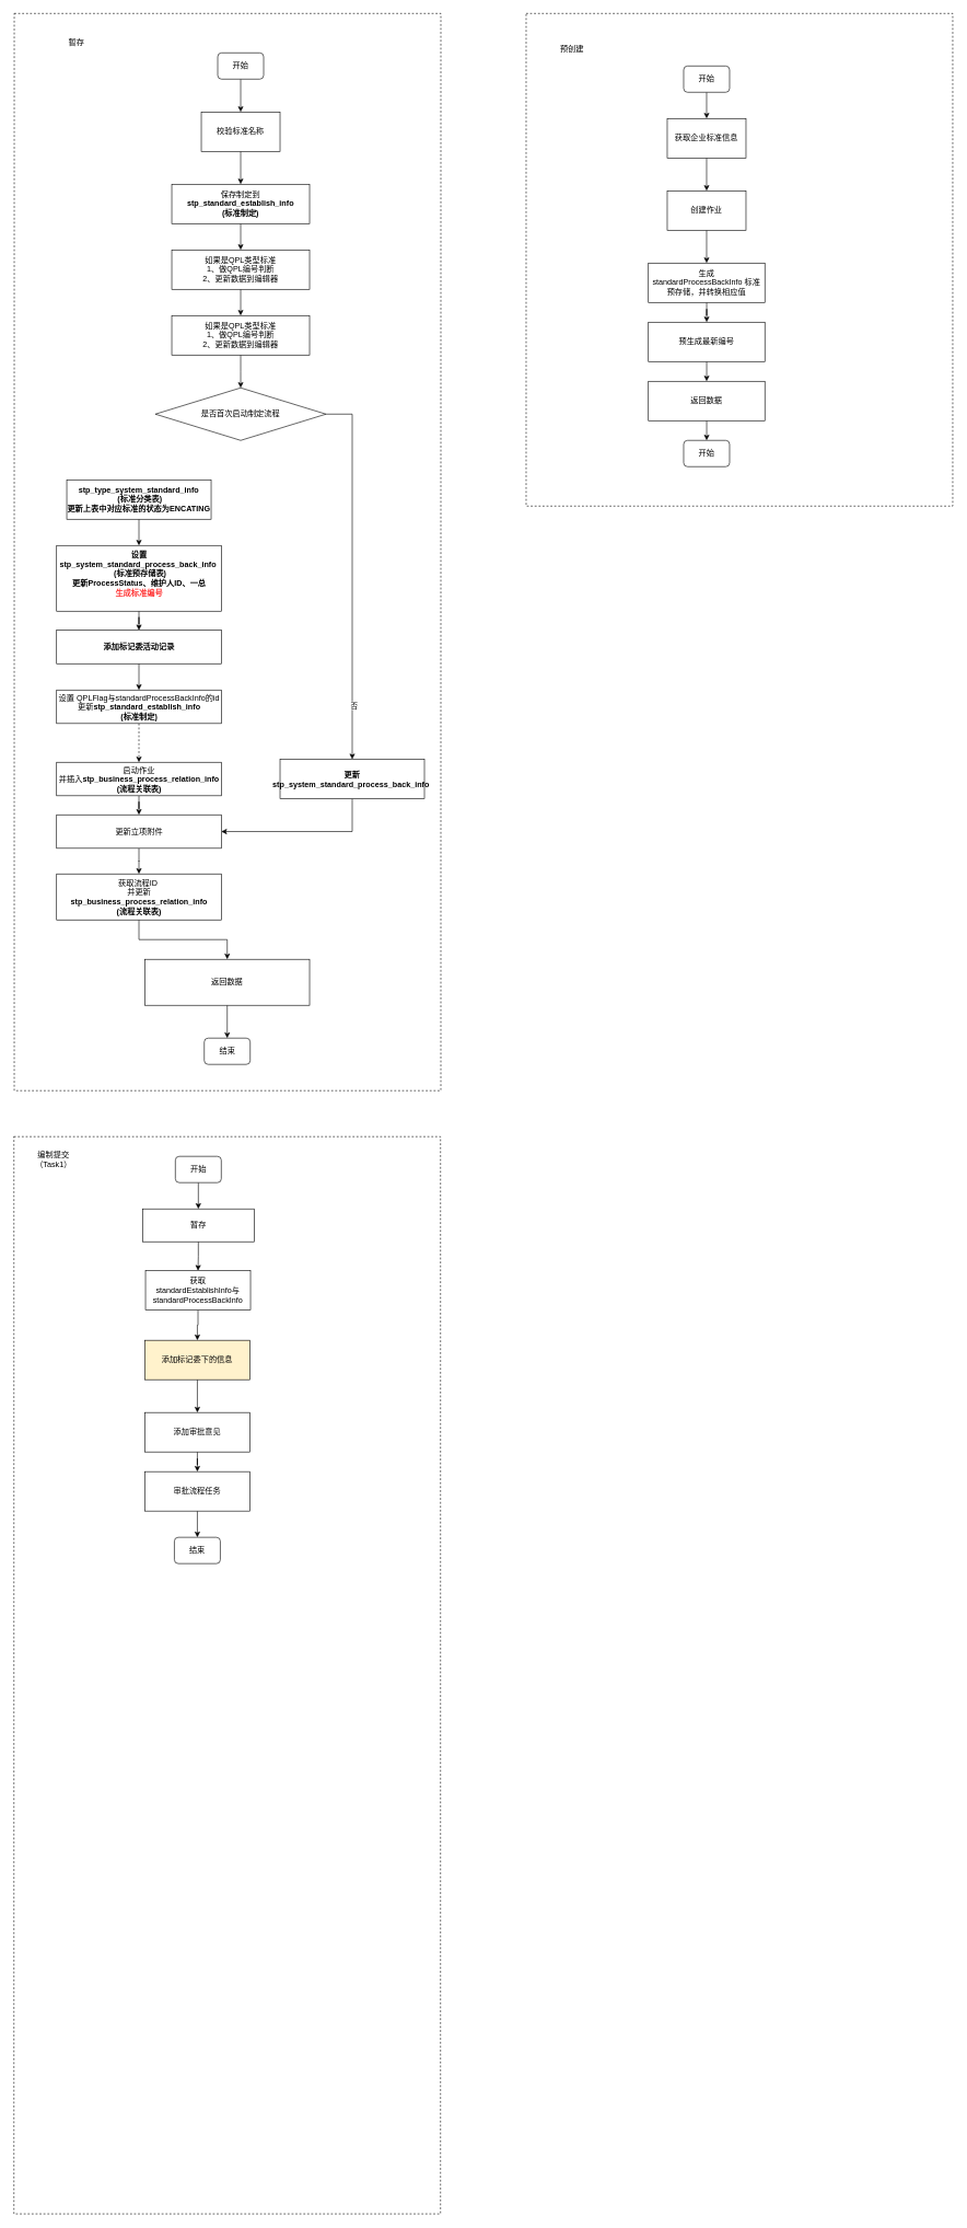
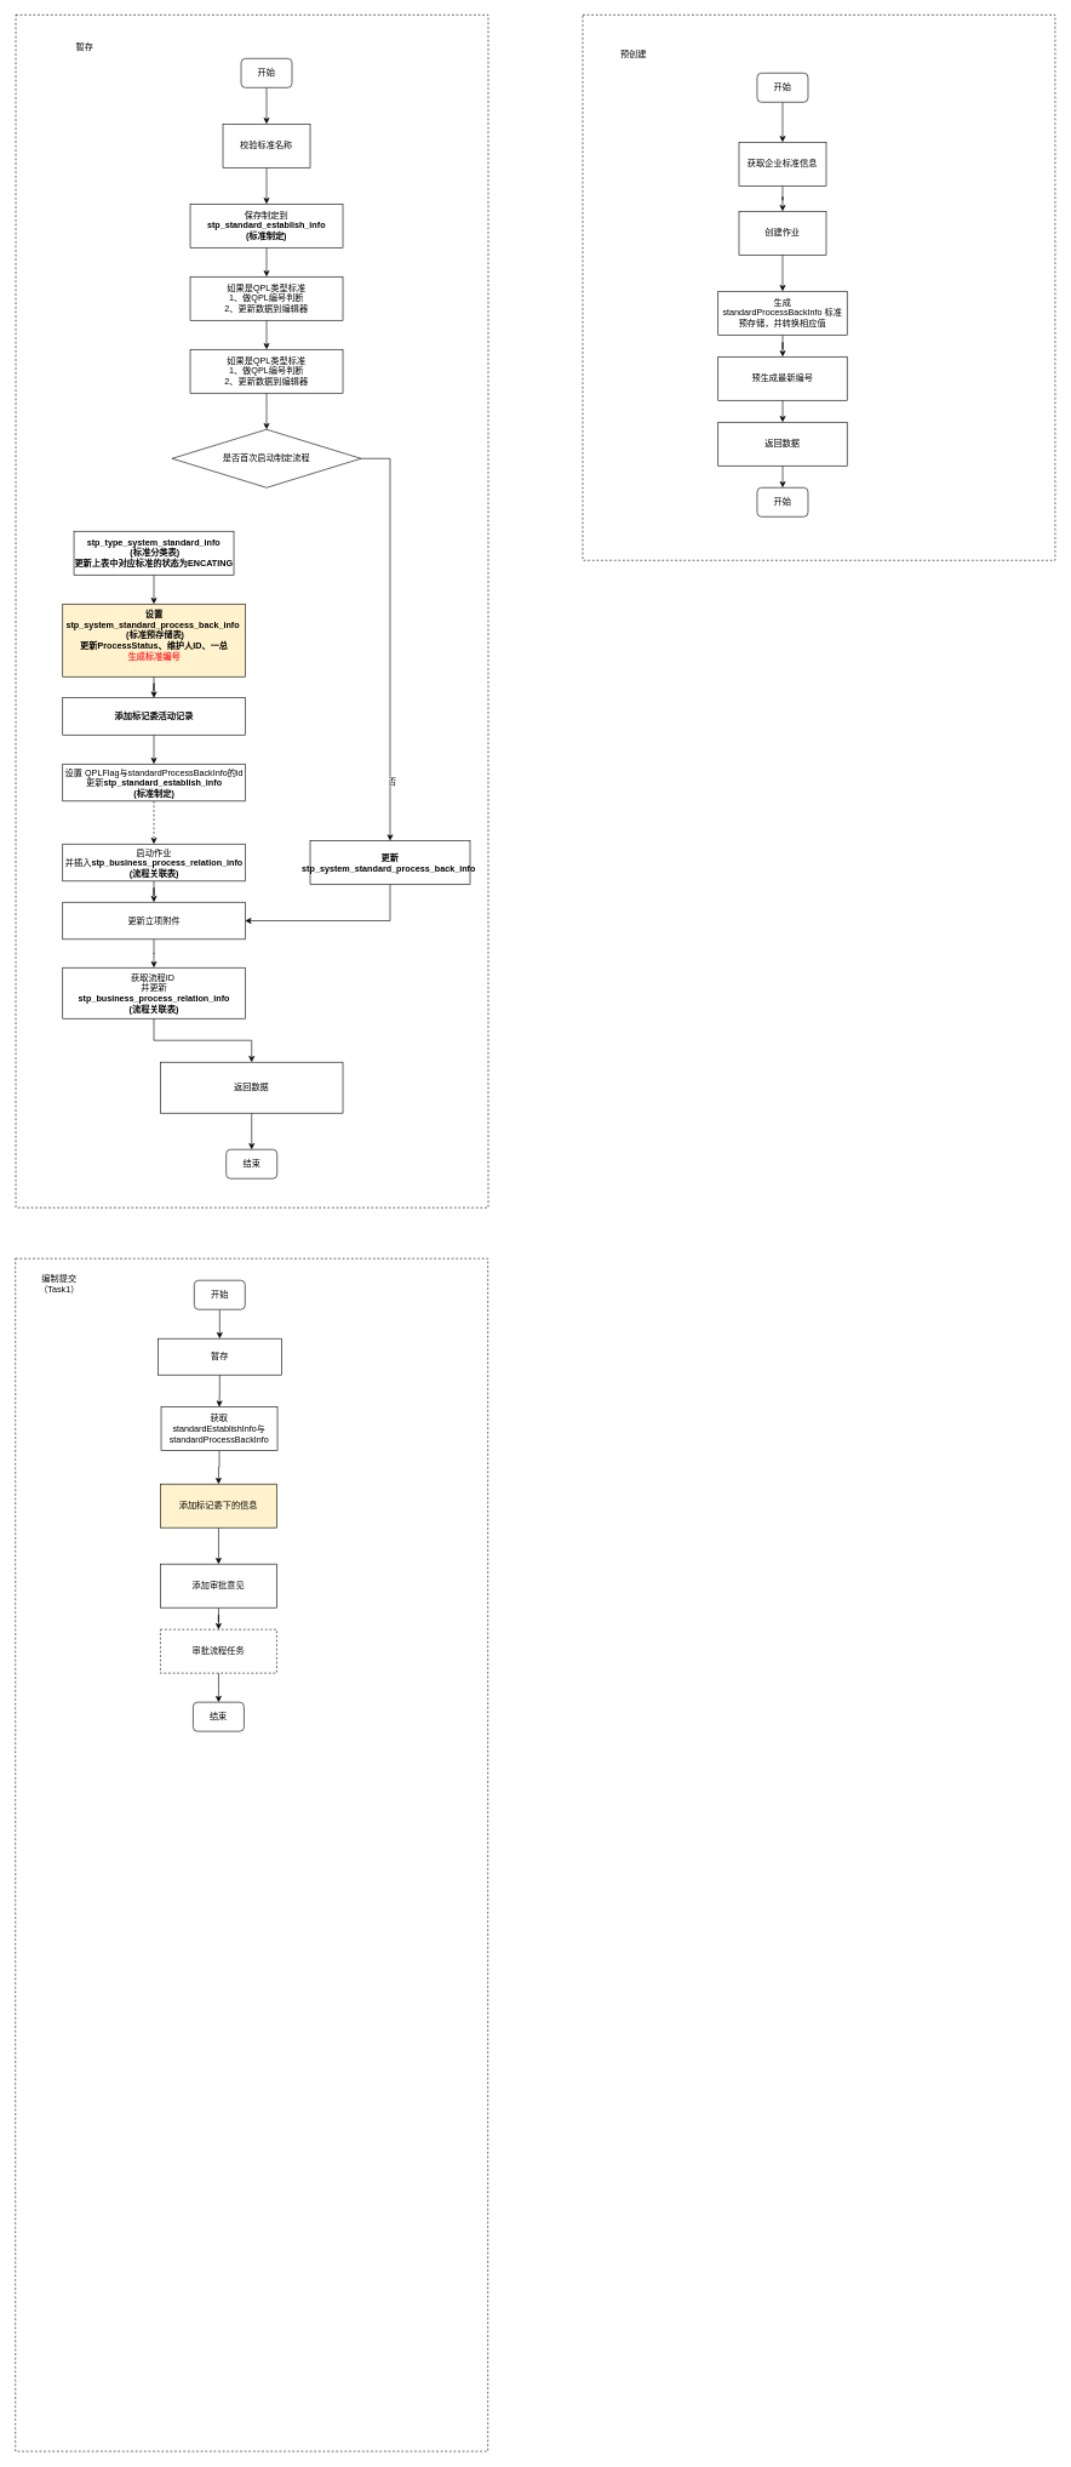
  <mxCell id="0" />
  <mxCell id="1" parent="0" />
  <mxCell id="2" value="" style="rounded=0;whiteSpace=wrap;html=1;dashed=1;" vertex="1" parent="1"><mxGeometry x="21" y="20" width="650" height="1640" as="geometry" /></mxCell>
  <mxCell id="3" style="edgeStyle=orthogonalEdgeStyle;rounded=0;orthogonalLoop=1;jettySize=auto;html=1;entryX=0.5;entryY=0;entryDx=0;entryDy=0;" edge="1" parent="1" source="4" target="6"><mxGeometry relative="1" as="geometry" /></mxCell>
  <mxCell id="4" value="开始" style="rounded=1;whiteSpace=wrap;html=1;" vertex="1" parent="1"><mxGeometry x="331" y="80" width="70" height="40" as="geometry" /></mxCell>
  <mxCell id="5" value="" style="edgeStyle=orthogonalEdgeStyle;rounded=0;orthogonalLoop=1;jettySize=auto;html=1;" edge="1" parent="1" source="6" target="8"><mxGeometry relative="1" as="geometry" /></mxCell>
  <mxCell id="6" value="校验标准名称" style="rounded=0;whiteSpace=wrap;html=1;" vertex="1" parent="1"><mxGeometry x="306" y="170" width="120" height="60" as="geometry" /></mxCell>
  <mxCell id="7" style="edgeStyle=orthogonalEdgeStyle;rounded=0;orthogonalLoop=1;jettySize=auto;html=1;entryX=0.5;entryY=0;entryDx=0;entryDy=0;" edge="1" parent="1" source="8" target="10"><mxGeometry relative="1" as="geometry" /></mxCell>
  <mxCell id="8" value="保存制定到&lt;div&gt;&lt;span style=&quot;font-weight: 700; text-wrap: nowrap;&quot;&gt;stp_standard_establish_info&lt;/span&gt;&lt;br style=&quot;padding: 0px; margin: 0px; font-weight: 700; text-wrap: nowrap;&quot;&gt;&lt;span style=&quot;font-weight: 700; text-wrap: nowrap;&quot;&gt;(标准制定)&lt;/span&gt;&lt;br&gt;&lt;/div&gt;" style="rounded=0;whiteSpace=wrap;html=1;" vertex="1" parent="1"><mxGeometry x="261" y="280" width="210" height="60" as="geometry" /></mxCell>
  <mxCell id="9" style="edgeStyle=orthogonalEdgeStyle;rounded=0;orthogonalLoop=1;jettySize=auto;html=1;entryX=0.5;entryY=0;entryDx=0;entryDy=0;" edge="1" parent="1" source="10" target="12"><mxGeometry relative="1" as="geometry" /></mxCell>
  <mxCell id="10" value="&lt;div&gt;如果是QPL类型标准&lt;/div&gt;&lt;div&gt;1、做QPL编号判断&lt;/div&gt;&lt;div&gt;2、更新数据到编辑器&lt;/div&gt;" style="rounded=0;whiteSpace=wrap;html=1;" vertex="1" parent="1"><mxGeometry x="261" y="380" width="210" height="60" as="geometry" /></mxCell>
  <mxCell id="11" style="edgeStyle=orthogonalEdgeStyle;rounded=0;orthogonalLoop=1;jettySize=auto;html=1;entryX=0.5;entryY=0;entryDx=0;entryDy=0;" edge="1" parent="1" source="12"><mxGeometry relative="1" as="geometry"><mxPoint x="366" y="590" as="targetPoint" /></mxGeometry></mxCell>
  <mxCell id="12" value="&lt;div&gt;如果是QPL类型标准&lt;/div&gt;&lt;div&gt;1、做QPL编号判断&lt;/div&gt;&lt;div&gt;2、更新数据到编辑器&lt;/div&gt;" style="rounded=0;whiteSpace=wrap;html=1;" vertex="1" parent="1"><mxGeometry x="261" y="480" width="210" height="60" as="geometry" /></mxCell>
  <mxCell id="13" style="edgeStyle=orthogonalEdgeStyle;rounded=0;orthogonalLoop=1;jettySize=auto;html=1;entryX=0.5;entryY=0;entryDx=0;entryDy=0;" edge="1" parent="1" source="15" target="34"><mxGeometry relative="1" as="geometry"><mxPoint x="561" y="1190" as="targetPoint" /><Array as="points"><mxPoint x="536" y="630" /></Array></mxGeometry></mxCell>
  <mxCell id="14" value="否" style="edgeLabel;html=1;align=center;verticalAlign=middle;resizable=0;points=[];" vertex="1" connectable="0" parent="13"><mxGeometry x="0.708" y="2" relative="1" as="geometry"><mxPoint as="offset" /></mxGeometry></mxCell>
  <mxCell id="15" value="是否首次启动制定流程" style="rhombus;whiteSpace=wrap;html=1;" vertex="1" parent="1"><mxGeometry x="236" y="590" width="260" height="80" as="geometry" /></mxCell>
  <mxCell id="16" style="edgeStyle=orthogonalEdgeStyle;rounded=0;orthogonalLoop=1;jettySize=auto;html=1;entryX=0.5;entryY=0;entryDx=0;entryDy=0;" edge="1" parent="1" source="17" target="19"><mxGeometry relative="1" as="geometry" /></mxCell>
  <mxCell id="17" value="&lt;span style=&quot;font-weight: 700; text-wrap: nowrap;&quot;&gt;stp_type_system_standard_info&lt;/span&gt;&lt;br style=&quot;padding: 0px; margin: 0px; font-weight: 700; text-wrap: nowrap;&quot;&gt;&lt;span style=&quot;font-weight: 700; text-wrap: nowrap;&quot;&gt;&amp;nbsp;(标准分类表)&lt;/span&gt;&lt;div&gt;&lt;span style=&quot;font-weight: 700; text-wrap: nowrap;&quot;&gt;更新上表中对应标准的状态为ENCATING&lt;/span&gt;&lt;/div&gt;" style="rounded=0;whiteSpace=wrap;html=1;" vertex="1" parent="1"><mxGeometry x="101" y="730" width="220" height="60" as="geometry" /></mxCell>
  <mxCell id="18" style="edgeStyle=orthogonalEdgeStyle;rounded=0;orthogonalLoop=1;jettySize=auto;html=1;entryX=0.5;entryY=0;entryDx=0;entryDy=0;" edge="1" parent="1" source="19" target="21"><mxGeometry relative="1" as="geometry" /></mxCell>
- <mxCell id="19" value="&lt;span style=&quot;text-wrap: nowrap;&quot;&gt;&lt;b&gt;设置&lt;/b&gt;&lt;/span&gt;&lt;div&gt;&lt;span style=&quot;font-weight: 700; text-wrap: nowrap;&quot;&gt;stp_system_standard_process_back_info&amp;nbsp;&lt;/span&gt;&lt;br style=&quot;padding: 0px; margin: 0px; font-weight: 700; text-wrap: nowrap;&quot;&gt;&lt;span style=&quot;font-weight: 700; text-wrap: nowrap;&quot;&gt;&amp;nbsp;(标准预存储表)&lt;/span&gt;&lt;span style=&quot;text-wrap: nowrap;&quot;&gt;&lt;b&gt;&lt;br&gt;&lt;/b&gt;&lt;/span&gt;&lt;/div&gt;&lt;div&gt;&lt;span style=&quot;text-wrap: nowrap;&quot;&gt;&lt;b&gt;更新ProcessStatus、维护人ID、一总&lt;/b&gt;&lt;/span&gt;&lt;/div&gt;&lt;div&gt;&lt;span style=&quot;text-wrap: nowrap;&quot;&gt;&lt;b&gt;&lt;font color=&quot;#ff3333&quot;&gt;生成标准编号&lt;/font&gt;&lt;/b&gt;&lt;/span&gt;&lt;/div&gt;&lt;div&gt;&lt;span style=&quot;text-wrap: nowrap;&quot;&gt;&lt;b&gt;&lt;font color=&quot;#ff3333&quot;&gt;&lt;br&gt;&lt;/font&gt;&lt;/b&gt;&lt;/span&gt;&lt;/div&gt;" style="rounded=0;whiteSpace=wrap;html=1;" vertex="1" parent="1"><mxGeometry x="85.5" y="830" width="251" height="100" as="geometry" /></mxCell>
+ <mxCell id="19" value="&lt;span style=&quot;text-wrap: nowrap;&quot;&gt;&lt;b&gt;设置&lt;/b&gt;&lt;/span&gt;&lt;div&gt;&lt;span style=&quot;font-weight: 700; text-wrap: nowrap;&quot;&gt;stp_system_standard_process_back_info&amp;nbsp;&lt;/span&gt;&lt;br style=&quot;padding: 0px; margin: 0px; font-weight: 700; text-wrap: nowrap;&quot;&gt;&lt;span style=&quot;font-weight: 700; text-wrap: nowrap;&quot;&gt;&amp;nbsp;(标准预存储表)&lt;/span&gt;&lt;span style=&quot;text-wrap: nowrap;&quot;&gt;&lt;b&gt;&lt;br&gt;&lt;/b&gt;&lt;/span&gt;&lt;/div&gt;&lt;div&gt;&lt;span style=&quot;text-wrap: nowrap;&quot;&gt;&lt;b&gt;更新ProcessStatus、维护人ID、一总&lt;/b&gt;&lt;/span&gt;&lt;/div&gt;&lt;div&gt;&lt;span style=&quot;text-wrap: nowrap;&quot;&gt;&lt;b&gt;&lt;font color=&quot;#ff3333&quot;&gt;生成标准编号&lt;/font&gt;&lt;/b&gt;&lt;/span&gt;&lt;/div&gt;&lt;div&gt;&lt;span style=&quot;text-wrap: nowrap;&quot;&gt;&lt;b&gt;&lt;font color=&quot;#ff3333&quot;&gt;&lt;br&gt;&lt;/font&gt;&lt;/b&gt;&lt;/span&gt;&lt;/div&gt;" style="rounded=0;whiteSpace=wrap;html=1;fillColor=#fff2cc;" vertex="1" parent="1"><mxGeometry x="85.5" y="830" width="251" height="100" as="geometry" /></mxCell>
  <mxCell id="20" style="edgeStyle=orthogonalEdgeStyle;rounded=0;orthogonalLoop=1;jettySize=auto;html=1;entryX=0.5;entryY=0;entryDx=0;entryDy=0;" edge="1" parent="1" source="21" target="23"><mxGeometry relative="1" as="geometry" /></mxCell>
  <mxCell id="21" value="&lt;div&gt;&lt;span style=&quot;text-wrap: nowrap;&quot;&gt;&lt;b&gt;添加标记委活动记录&lt;/b&gt;&lt;/span&gt;&lt;/div&gt;" style="rounded=0;whiteSpace=wrap;html=1;" vertex="1" parent="1"><mxGeometry x="85.5" y="959" width="251" height="51" as="geometry" /></mxCell>
  <mxCell id="22" style="edgeStyle=orthogonalEdgeStyle;rounded=0;orthogonalLoop=1;jettySize=auto;html=1;entryX=0.5;entryY=0;entryDx=0;entryDy=0;dashed=1;" edge="1" parent="1" source="23" target="25"><mxGeometry relative="1" as="geometry" /></mxCell>
  <mxCell id="23" value="&lt;div&gt;设置 QPLFlag与standardProcessBackInfo的id&lt;/div&gt;更新&lt;span style=&quot;text-wrap: nowrap; font-weight: 700;&quot;&gt;stp_standard_establish_info&lt;/span&gt;&lt;br style=&quot;text-wrap: nowrap; padding: 0px; margin: 0px; font-weight: 700;&quot;&gt;&lt;span style=&quot;text-wrap: nowrap; font-weight: 700;&quot;&gt;(标准制定)&lt;/span&gt;" style="rounded=0;whiteSpace=wrap;html=1;" vertex="1" parent="1"><mxGeometry x="85.5" y="1050" width="251" height="51" as="geometry" /></mxCell>
  <mxCell id="24" style="edgeStyle=orthogonalEdgeStyle;rounded=0;orthogonalLoop=1;jettySize=auto;html=1;entryX=0.5;entryY=0;entryDx=0;entryDy=0;" edge="1" parent="1" source="25" target="27"><mxGeometry relative="1" as="geometry" /></mxCell>
  <mxCell id="25" value="启动作业&lt;div&gt;并插入&lt;span style=&quot;font-weight: 700; text-wrap: nowrap; background-color: initial;&quot;&gt;stp_business_process_relation_info&lt;/span&gt;&lt;/div&gt;&lt;span style=&quot;font-weight: 700; text-wrap: nowrap;&quot;&gt;(流程关联表)&lt;/span&gt;" style="rounded=0;whiteSpace=wrap;html=1;" vertex="1" parent="1"><mxGeometry x="85.5" y="1160" width="251" height="51" as="geometry" /></mxCell>
  <mxCell id="26" style="edgeStyle=orthogonalEdgeStyle;rounded=0;orthogonalLoop=1;jettySize=auto;html=1;entryX=0.5;entryY=0;entryDx=0;entryDy=0;" edge="1" parent="1" source="27" target="29"><mxGeometry relative="1" as="geometry" /></mxCell>
  <mxCell id="27" value="更新立项附件" style="rounded=0;whiteSpace=wrap;html=1;" vertex="1" parent="1"><mxGeometry x="85.5" y="1240" width="251" height="51" as="geometry" /></mxCell>
  <mxCell id="28" style="edgeStyle=orthogonalEdgeStyle;rounded=0;orthogonalLoop=1;jettySize=auto;html=1;entryX=0.5;entryY=0;entryDx=0;entryDy=0;" edge="1" parent="1" source="29" target="32"><mxGeometry relative="1" as="geometry" /></mxCell>
  <mxCell id="29" value="获取流程ID&amp;nbsp;&lt;div&gt;并更新&lt;/div&gt;&lt;div&gt;&lt;div&gt;&lt;span style=&quot;font-weight: 700; text-wrap: nowrap; background-color: initial;&quot;&gt;stp_business_process_relation_info&lt;/span&gt;&lt;/div&gt;&lt;span style=&quot;text-wrap: nowrap; font-weight: 700;&quot;&gt;(流程关联表)&lt;/span&gt;&lt;br&gt;&lt;/div&gt;" style="rounded=0;whiteSpace=wrap;html=1;" vertex="1" parent="1"><mxGeometry x="85.5" y="1330" width="251" height="70" as="geometry" /></mxCell>
  <mxCell id="30" value="结束" style="rounded=1;whiteSpace=wrap;html=1;" vertex="1" parent="1"><mxGeometry x="310.5" y="1580" width="70" height="40" as="geometry" /></mxCell>
  <mxCell id="31" style="edgeStyle=orthogonalEdgeStyle;rounded=0;orthogonalLoop=1;jettySize=auto;html=1;entryX=0.5;entryY=0;entryDx=0;entryDy=0;" edge="1" parent="1" source="32" target="30"><mxGeometry relative="1" as="geometry" /></mxCell>
  <mxCell id="32" value="&lt;div&gt;返回数据&lt;/div&gt;" style="rounded=0;whiteSpace=wrap;html=1;" vertex="1" parent="1"><mxGeometry x="220" y="1460" width="251" height="70" as="geometry" /></mxCell>
  <mxCell id="33" style="edgeStyle=orthogonalEdgeStyle;rounded=0;orthogonalLoop=1;jettySize=auto;html=1;entryX=1;entryY=0.5;entryDx=0;entryDy=0;exitX=0.5;exitY=1;exitDx=0;exitDy=0;" edge="1" parent="1" source="34" target="27"><mxGeometry relative="1" as="geometry" /></mxCell>
  <mxCell id="34" value="&lt;span style=&quot;text-wrap: nowrap;&quot;&gt;&lt;b&gt;更新&lt;/b&gt;&lt;/span&gt;&lt;div&gt;&lt;span style=&quot;font-weight: 700; text-wrap: nowrap;&quot;&gt;stp_system_standard_process_back_info&amp;nbsp;&lt;/span&gt;&lt;span style=&quot;text-wrap: nowrap;&quot;&gt;&lt;b&gt;&lt;br&gt;&lt;/b&gt;&lt;/span&gt;&lt;/div&gt;" style="rounded=0;whiteSpace=wrap;html=1;" vertex="1" parent="1"><mxGeometry x="426" y="1155.5" width="220" height="60" as="geometry" /></mxCell>
  <mxCell id="35" value="暂存" style="text;html=1;align=center;verticalAlign=middle;whiteSpace=wrap;rounded=0;" vertex="1" parent="1"><mxGeometry x="85.5" y="50" width="60" height="30" as="geometry" /></mxCell>
  <mxCell id="36" value="" style="rounded=0;whiteSpace=wrap;html=1;dashed=1;" vertex="1" parent="1"><mxGeometry x="801" y="20" width="650" height="750" as="geometry" /></mxCell>
  <mxCell id="37" value="预创建" style="text;html=1;align=center;verticalAlign=middle;whiteSpace=wrap;rounded=0;" vertex="1" parent="1"><mxGeometry x="841" y="60" width="60" height="30" as="geometry" /></mxCell>
  <mxCell id="38" style="edgeStyle=orthogonalEdgeStyle;rounded=0;orthogonalLoop=1;jettySize=auto;html=1;entryX=0.5;entryY=0;entryDx=0;entryDy=0;" edge="1" parent="1" source="39" target="41"><mxGeometry relative="1" as="geometry" /></mxCell>
  <mxCell id="39" value="开始" style="rounded=1;whiteSpace=wrap;html=1;" vertex="1" parent="1"><mxGeometry x="1041" y="100" width="70" height="40" as="geometry" /></mxCell>
  <mxCell id="40" style="edgeStyle=orthogonalEdgeStyle;rounded=0;orthogonalLoop=1;jettySize=auto;html=1;entryX=0.5;entryY=0;entryDx=0;entryDy=0;" edge="1" parent="1" source="41" target="43"><mxGeometry relative="1" as="geometry" /></mxCell>
- <mxCell id="41" value="获取企业标准信息" style="rounded=0;whiteSpace=wrap;html=1;" vertex="1" parent="1"><mxGeometry x="1016" y="180" width="120" height="60" as="geometry" /></mxCell>
+ <mxCell id="41" value="获取企业标准信息" style="rounded=0;whiteSpace=wrap;html=1;" vertex="1" parent="1"><mxGeometry x="1016" y="195" width="120" height="60" as="geometry" /></mxCell>
  <mxCell id="42" style="edgeStyle=orthogonalEdgeStyle;rounded=0;orthogonalLoop=1;jettySize=auto;html=1;entryX=0.5;entryY=0;entryDx=0;entryDy=0;" edge="1" parent="1" source="43" target="45"><mxGeometry relative="1" as="geometry" /></mxCell>
  <mxCell id="43" value="创建作业" style="rounded=0;whiteSpace=wrap;html=1;" vertex="1" parent="1"><mxGeometry x="1016" y="290" width="120" height="60" as="geometry" /></mxCell>
  <mxCell id="44" style="edgeStyle=orthogonalEdgeStyle;rounded=0;orthogonalLoop=1;jettySize=auto;html=1;" edge="1" parent="1" source="45" target="47"><mxGeometry relative="1" as="geometry" /></mxCell>
  <mxCell id="45" value="生成standardProcessBackInfo&amp;nbsp;标准预存储，并转换相应值" style="rounded=0;whiteSpace=wrap;html=1;" vertex="1" parent="1"><mxGeometry x="987.25" y="400" width="177.5" height="60" as="geometry" /></mxCell>
  <mxCell id="46" style="edgeStyle=orthogonalEdgeStyle;rounded=0;orthogonalLoop=1;jettySize=auto;html=1;entryX=0.5;entryY=0;entryDx=0;entryDy=0;" edge="1" parent="1" source="47" target="49"><mxGeometry relative="1" as="geometry" /></mxCell>
  <mxCell id="47" value="预生成最新编号" style="rounded=0;whiteSpace=wrap;html=1;" vertex="1" parent="1"><mxGeometry x="987.25" y="490" width="177.5" height="60" as="geometry" /></mxCell>
  <mxCell id="48" style="edgeStyle=orthogonalEdgeStyle;rounded=0;orthogonalLoop=1;jettySize=auto;html=1;entryX=0.5;entryY=0;entryDx=0;entryDy=0;" edge="1" parent="1" source="49" target="50"><mxGeometry relative="1" as="geometry" /></mxCell>
  <mxCell id="49" value="返回数据" style="rounded=0;whiteSpace=wrap;html=1;" vertex="1" parent="1"><mxGeometry x="987.25" y="580" width="177.5" height="60" as="geometry" /></mxCell>
  <mxCell id="50" value="开始" style="rounded=1;whiteSpace=wrap;html=1;" vertex="1" parent="1"><mxGeometry x="1041" y="670" width="70" height="40" as="geometry" /></mxCell>
  <mxCell id="51" value="" style="rounded=0;whiteSpace=wrap;html=1;dashed=1;" vertex="1" parent="1"><mxGeometry x="20.5" y="1730" width="650" height="1640" as="geometry" /></mxCell>
  <mxCell id="52" value="编制提交（Task1）" style="text;html=1;align=center;verticalAlign=middle;whiteSpace=wrap;rounded=0;" vertex="1" parent="1"><mxGeometry x="51" y="1750" width="60" height="30" as="geometry" /></mxCell>
  <mxCell id="53" style="edgeStyle=orthogonalEdgeStyle;rounded=0;orthogonalLoop=1;jettySize=auto;html=1;entryX=0.5;entryY=0;entryDx=0;entryDy=0;" edge="1" parent="1" source="54" target="56"><mxGeometry relative="1" as="geometry" /></mxCell>
  <mxCell id="54" value="开始" style="rounded=1;whiteSpace=wrap;html=1;" vertex="1" parent="1"><mxGeometry x="266.5" y="1760" width="70" height="40" as="geometry" /></mxCell>
  <mxCell id="55" style="edgeStyle=orthogonalEdgeStyle;rounded=0;orthogonalLoop=1;jettySize=auto;html=1;" edge="1" parent="1" source="56" target="58"><mxGeometry relative="1" as="geometry" /></mxCell>
  <mxCell id="56" value="暂存" style="rounded=0;whiteSpace=wrap;html=1;" vertex="1" parent="1"><mxGeometry x="216.5" y="1840" width="170" height="50" as="geometry" /></mxCell>
  <mxCell id="57" style="edgeStyle=orthogonalEdgeStyle;rounded=0;orthogonalLoop=1;jettySize=auto;html=1;entryX=0.5;entryY=0;entryDx=0;entryDy=0;" edge="1" parent="1" source="58" target="60"><mxGeometry relative="1" as="geometry" /></mxCell>
  <mxCell id="58" value="获取&lt;div&gt;standardEstablishInfo与&lt;/div&gt;&lt;div&gt;standardProcessBackInfo&lt;/div&gt;" style="rounded=0;whiteSpace=wrap;html=1;" vertex="1" parent="1"><mxGeometry x="221" y="1934" width="160" height="60" as="geometry" /></mxCell>
  <mxCell id="59" style="edgeStyle=orthogonalEdgeStyle;rounded=0;orthogonalLoop=1;jettySize=auto;html=1;" edge="1" parent="1" source="60" target="62"><mxGeometry relative="1" as="geometry" /></mxCell>
  <mxCell id="60" value="添加标记委下的信息" style="rounded=0;whiteSpace=wrap;html=1;fillColor=#fff2cc;" vertex="1" parent="1"><mxGeometry x="220" y="2040" width="160" height="60" as="geometry" /></mxCell>
  <mxCell id="61" style="edgeStyle=orthogonalEdgeStyle;rounded=0;orthogonalLoop=1;jettySize=auto;html=1;" edge="1" parent="1" source="62" target="64"><mxGeometry relative="1" as="geometry" /></mxCell>
  <mxCell id="62" value="添加审批意见" style="rounded=0;whiteSpace=wrap;html=1;" vertex="1" parent="1"><mxGeometry x="220" y="2150" width="160" height="60" as="geometry" /></mxCell>
  <mxCell id="63" style="edgeStyle=orthogonalEdgeStyle;rounded=0;orthogonalLoop=1;jettySize=auto;html=1;entryX=0.5;entryY=0;entryDx=0;entryDy=0;" edge="1" parent="1" source="64" target="65"><mxGeometry relative="1" as="geometry" /></mxCell>
- <mxCell id="64" value="审批流程任务" style="rounded=0;whiteSpace=wrap;html=1;" vertex="1" parent="1"><mxGeometry x="220" y="2240" width="160" height="60" as="geometry" /></mxCell>
+ <mxCell id="64" value="审批流程任务" style="rounded=0;whiteSpace=wrap;html=1;dashed=1;" vertex="1" parent="1"><mxGeometry x="220" y="2240" width="160" height="60" as="geometry" /></mxCell>
  <mxCell id="65" value="结束" style="rounded=1;whiteSpace=wrap;html=1;" vertex="1" parent="1"><mxGeometry x="265" y="2340" width="70" height="40" as="geometry" /></mxCell>
